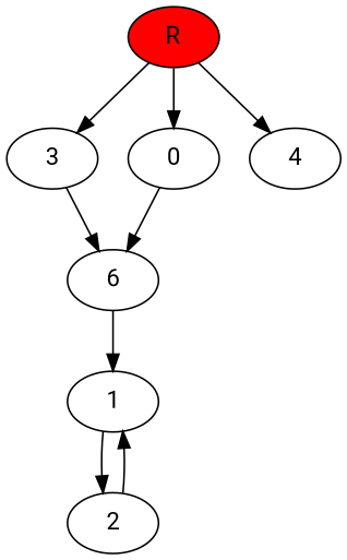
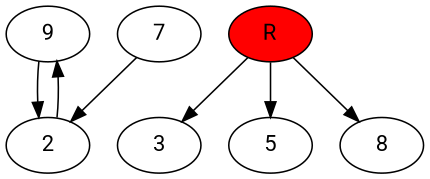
  digraph {
    fontname=Roboto
    node [fontname=Roboto]
    edge [fontname=Roboto]
-   1
+   1 [label=9]
    2
    3
-   6
-   5 [label=0]
+   7
+   5
    R [fillcolor="#ff0000" style=filled]
-   4
+   4 [label=8]
    1 -> 2
    2 -> 1
-   3 -> 6
-   6 -> 1
-   5 -> 6
+   7 -> 2
    R -> 3
    R -> 5
    R -> 4
  }
